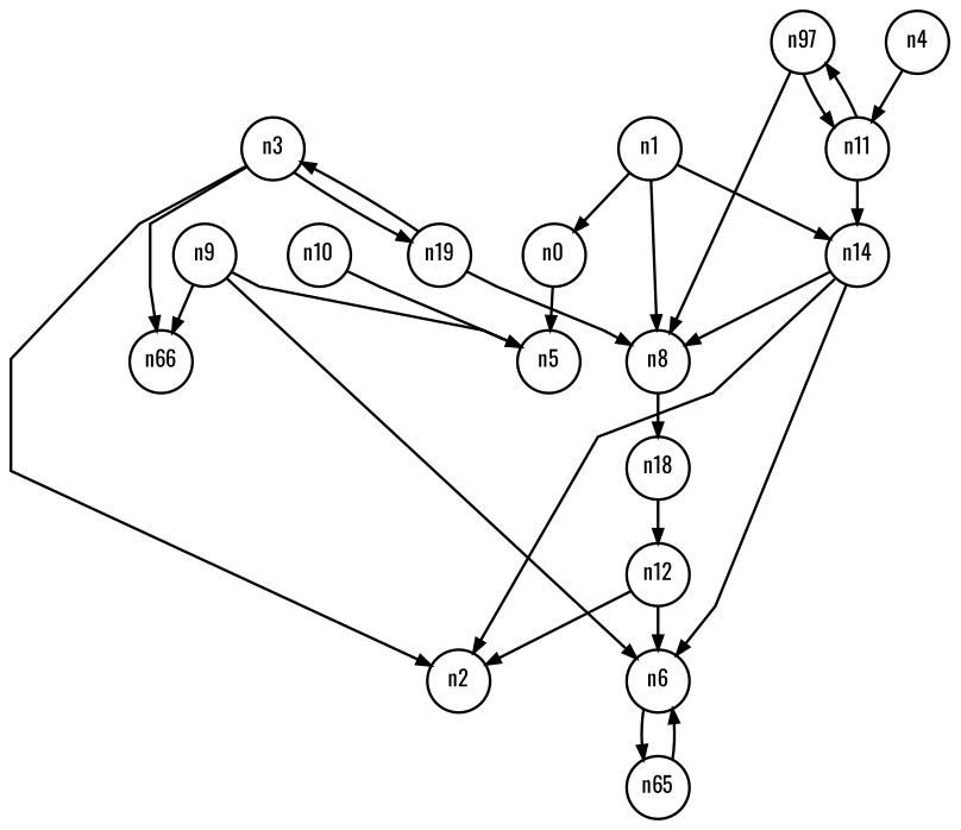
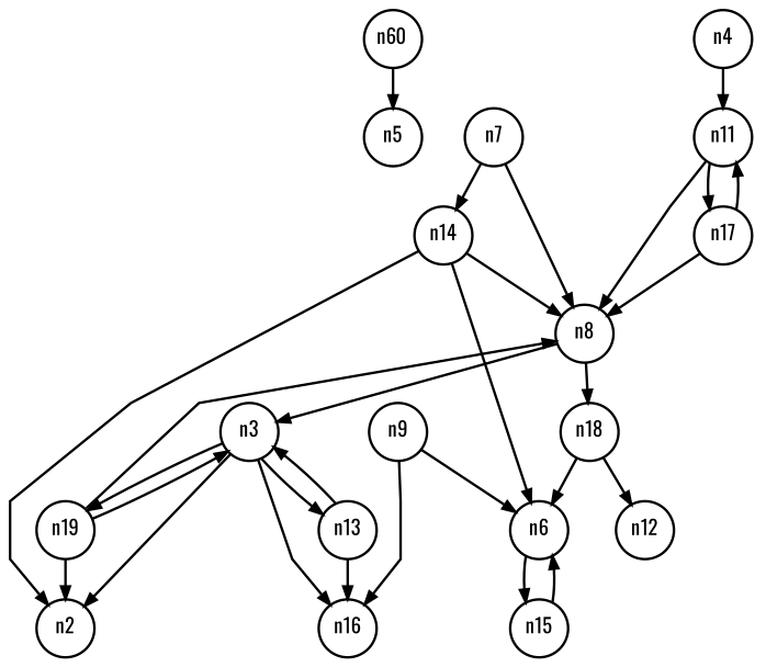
  digraph {
    fontname=Oswald
    fontsize=8
    nodesep=0.22
    nodesize=0.16
    ranksep=0.22
    splines=polyline
    node [fixedsize=shape fontname=Oswald fontsize=8 shape=circle]
    edge [arrowsize=0.5 fontname=Oswald]
-   n0 [width=0.32]
    n5 [width=0.32]
-   n1 [width=0.32]
+   n1 [width=0.32 label=n7]
    n8 [width=0.32]
    n14 [width=0.32]
    n3 [width=0.32]
    n18 [width=0.32]
    n2 [width=0.32]
    n6 [width=0.32]
-   n16 [width=0.32 label=n66]
+   n16 [width=0.32]
    n19 [width=0.32]
-   n15 [width=0.32 label=n65]
-   n10 [width=0.32]
+   n13 [width=0.32]
+   n15 [width=0.32]
+   n10 [width=0.32 label=n60]
    n11 [width=0.32]
-   n17 [width=0.32 label=n97]
+   n17 [width=0.32]
    n4 [width=0.32]
    n9 [width=0.32]
    n12 [width=0.32]
-   n0 -> n5
-   n1 -> n0
    n1 -> n8
    n1 -> n14
+   n8 -> n3
    n8 -> n18
    n14 -> n8
    n14 -> n2
    n14 -> n6
    n3 -> n2
    n3 -> n16
    n3 -> n19
-   n12 -> n6
+   n3 -> n13
+   n18 -> n6
    n18 -> n12
    n6 -> n15
    n19 -> n8
    n19 -> n3
+   n13 -> n3
+   n13 -> n16
    n15 -> n6
    n10 -> n5
-   n11 -> n14
+   n11 -> n8
    n11 -> n17
    n17 -> n8
    n17 -> n11
    n4 -> n11
-   n9 -> n5
    n9 -> n6
    n9 -> n16
-   n12 -> n2
+   n19 -> n2
  }
